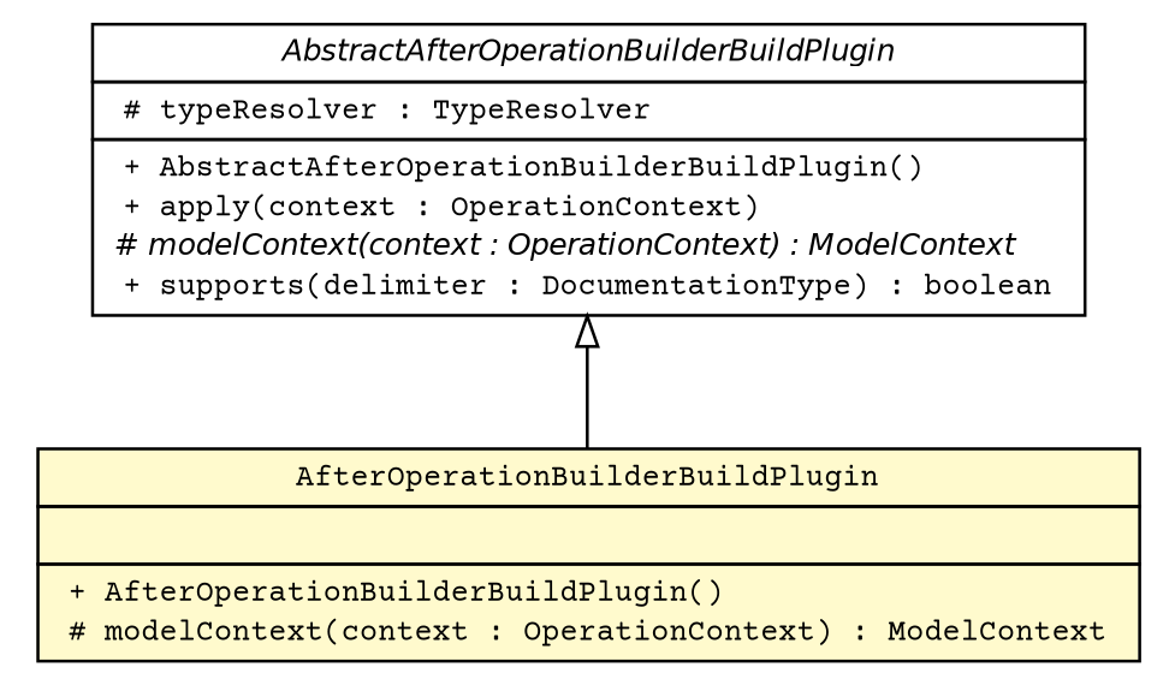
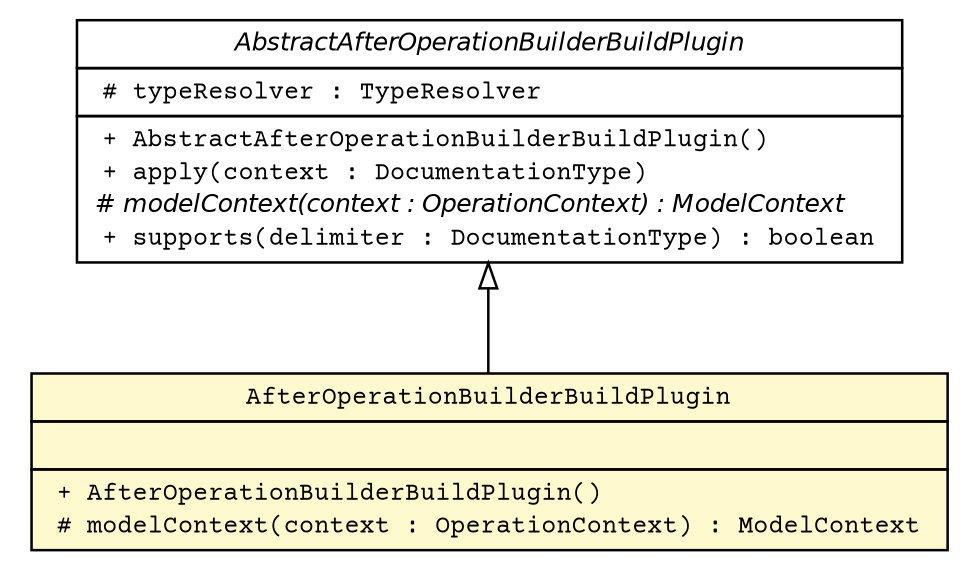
  digraph {
    nodesep=0.25
    ranksep=0.5
    fontname="Courier Prime"
    node [fontcolor=black fontname="Courier Prime" fontsize=10.0 shape=plaintext]
    n1 [label=<<table title="cn.home1.oss.lib.security.swagger.AfterOperationBuilderBuildPlugin" border="0" cellborder="1" cellspacing="0" cellpadding="2" port="p" bgcolor="lemonChiffon" href="./AfterOperationBuilderBuildPlugin.html"> 		<tr><td><table border="0" cellspacing="0" cellpadding="1"> <tr><td align="center" balign="center"> AfterOperationBuilderBuildPlugin </td></tr> 		</table></td></tr> 		<tr><td><table border="0" cellspacing="0" cellpadding="1"> <tr><td align="left" balign="left">  </td></tr> 		</table></td></tr> 		<tr><td><table border="0" cellspacing="0" cellpadding="1"> <tr><td align="left" balign="left"> + AfterOperationBuilderBuildPlugin() </td></tr> <tr><td align="left" balign="left"> # modelContext(context : OperationContext) : ModelContext </td></tr> 		</table></td></tr> 		</table>>]
-   n2 [label=<<table title="cn.home1.oss.lib.security.swagger.AbstractAfterOperationBuilderBuildPlugin" border="0" cellborder="1" cellspacing="0" cellpadding="2" port="p" href="./AbstractAfterOperationBuilderBuildPlugin.html"> 		<tr><td><table border="0" cellspacing="0" cellpadding="1"> <tr><td align="center" balign="center"><font face="Helvetica-Oblique"> AbstractAfterOperationBuilderBuildPlugin </font></td></tr> 		</table></td></tr> 		<tr><td><table border="0" cellspacing="0" cellpadding="1"> <tr><td align="left" balign="left"> # typeResolver : TypeResolver </td></tr> 		</table></td></tr> 		<tr><td><table border="0" cellspacing="0" cellpadding="1"> <tr><td align="left" balign="left"> + AbstractAfterOperationBuilderBuildPlugin() </td></tr> <tr><td align="left" balign="left"> + apply(context : OperationContext) </td></tr> <tr><td align="left" balign="left"><font face="Helvetica-Oblique" point-size="10.0"> # modelContext(context : OperationContext) : ModelContext </font></td></tr> <tr><td align="left" balign="left"> + supports(delimiter : DocumentationType) : boolean </td></tr> 		</table></td></tr> 		</table>>]
+   n2 [label=<<table title="cn.home1.oss.lib.security.swagger.AbstractAfterOperationBuilderBuildPlugin" border="0" cellborder="1" cellspacing="0" cellpadding="2" port="p" href="./AbstractAfterOperationBuilderBuildPlugin.html"> 		<tr><td><table border="0" cellspacing="0" cellpadding="1"> <tr><td align="center" balign="center"><font face="Helvetica-Oblique"> AbstractAfterOperationBuilderBuildPlugin </font></td></tr> 		</table></td></tr> 		<tr><td><table border="0" cellspacing="0" cellpadding="1"> <tr><td align="left" balign="left"> # typeResolver : TypeResolver </td></tr> 		</table></td></tr> 		<tr><td><table border="0" cellspacing="0" cellpadding="1"> <tr><td align="left" balign="left"> + AbstractAfterOperationBuilderBuildPlugin() </td></tr> <tr><td align="left" balign="left"> + apply(context : DocumentationType) </td></tr> <tr><td align="left" balign="left"><font face="Helvetica-Oblique" point-size="10.0"> # modelContext(context : OperationContext) : ModelContext </font></td></tr> <tr><td align="left" balign="left"> + supports(delimiter : DocumentationType) : boolean </td></tr> 		</table></td></tr> 		</table>>]
    n2 -> n1 [arrowtail=empty dir=back fontname="Courier Prime" fontsize=10 headport=p labelfontname=Helvetica labelfontsize=10 tailport=p]
  }
